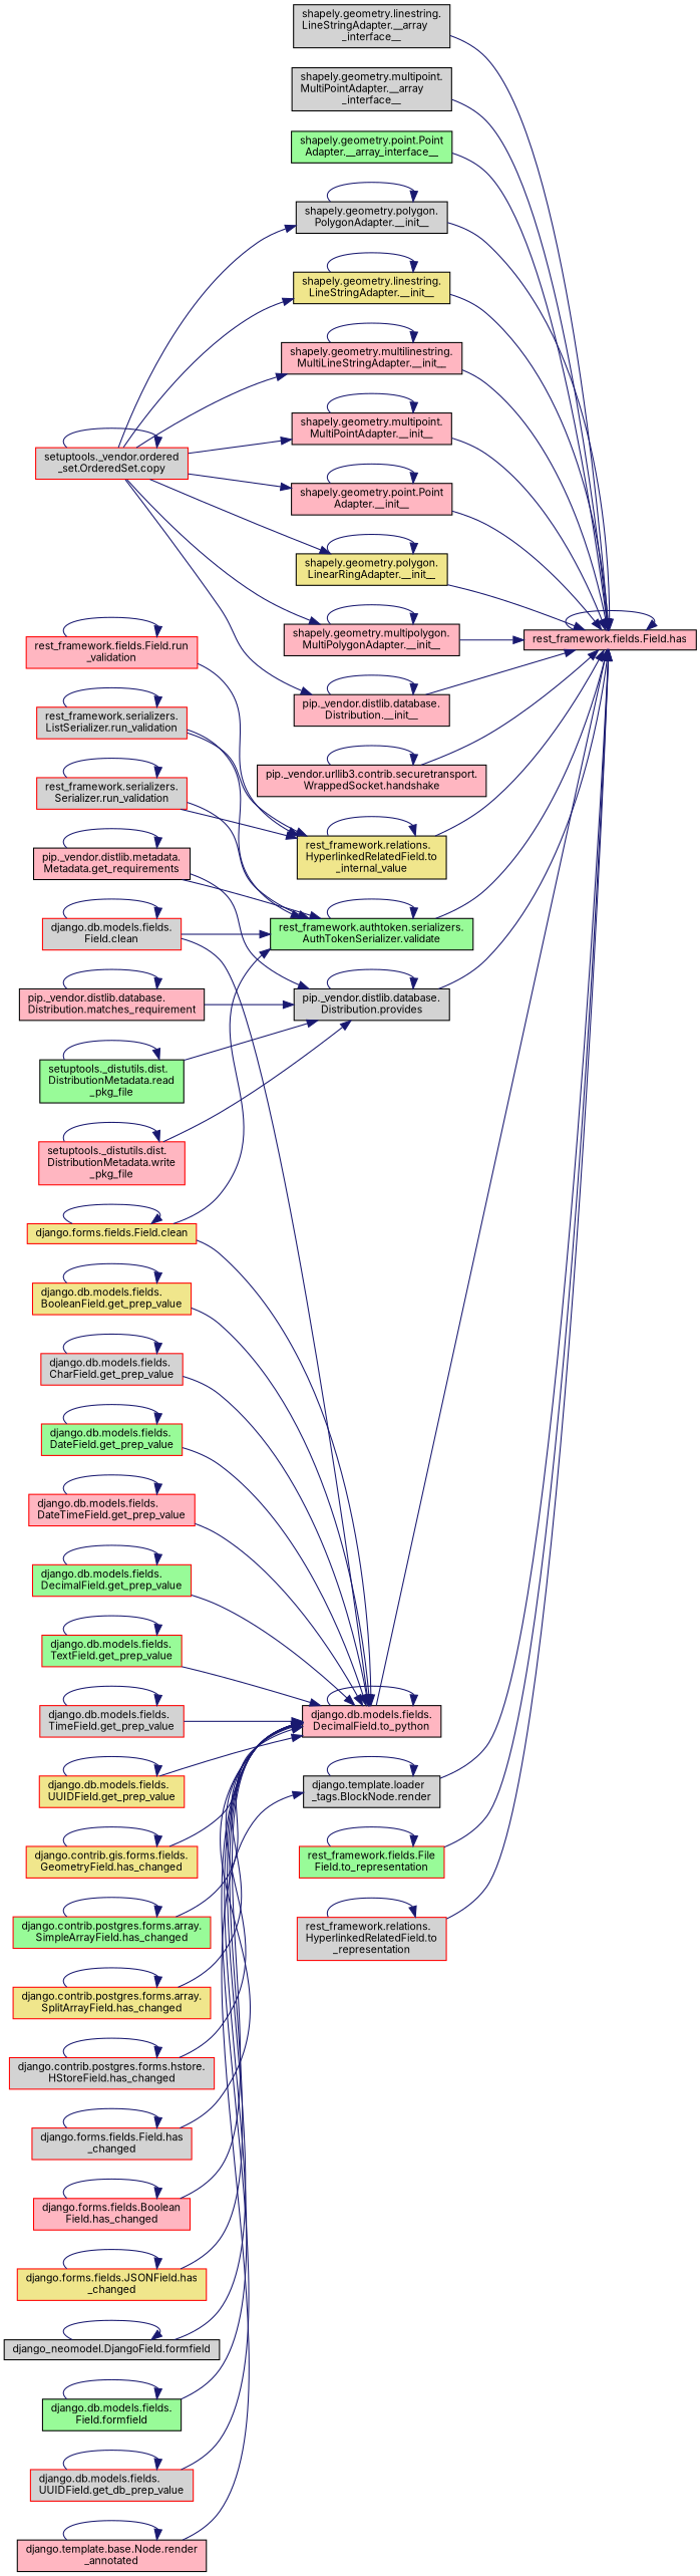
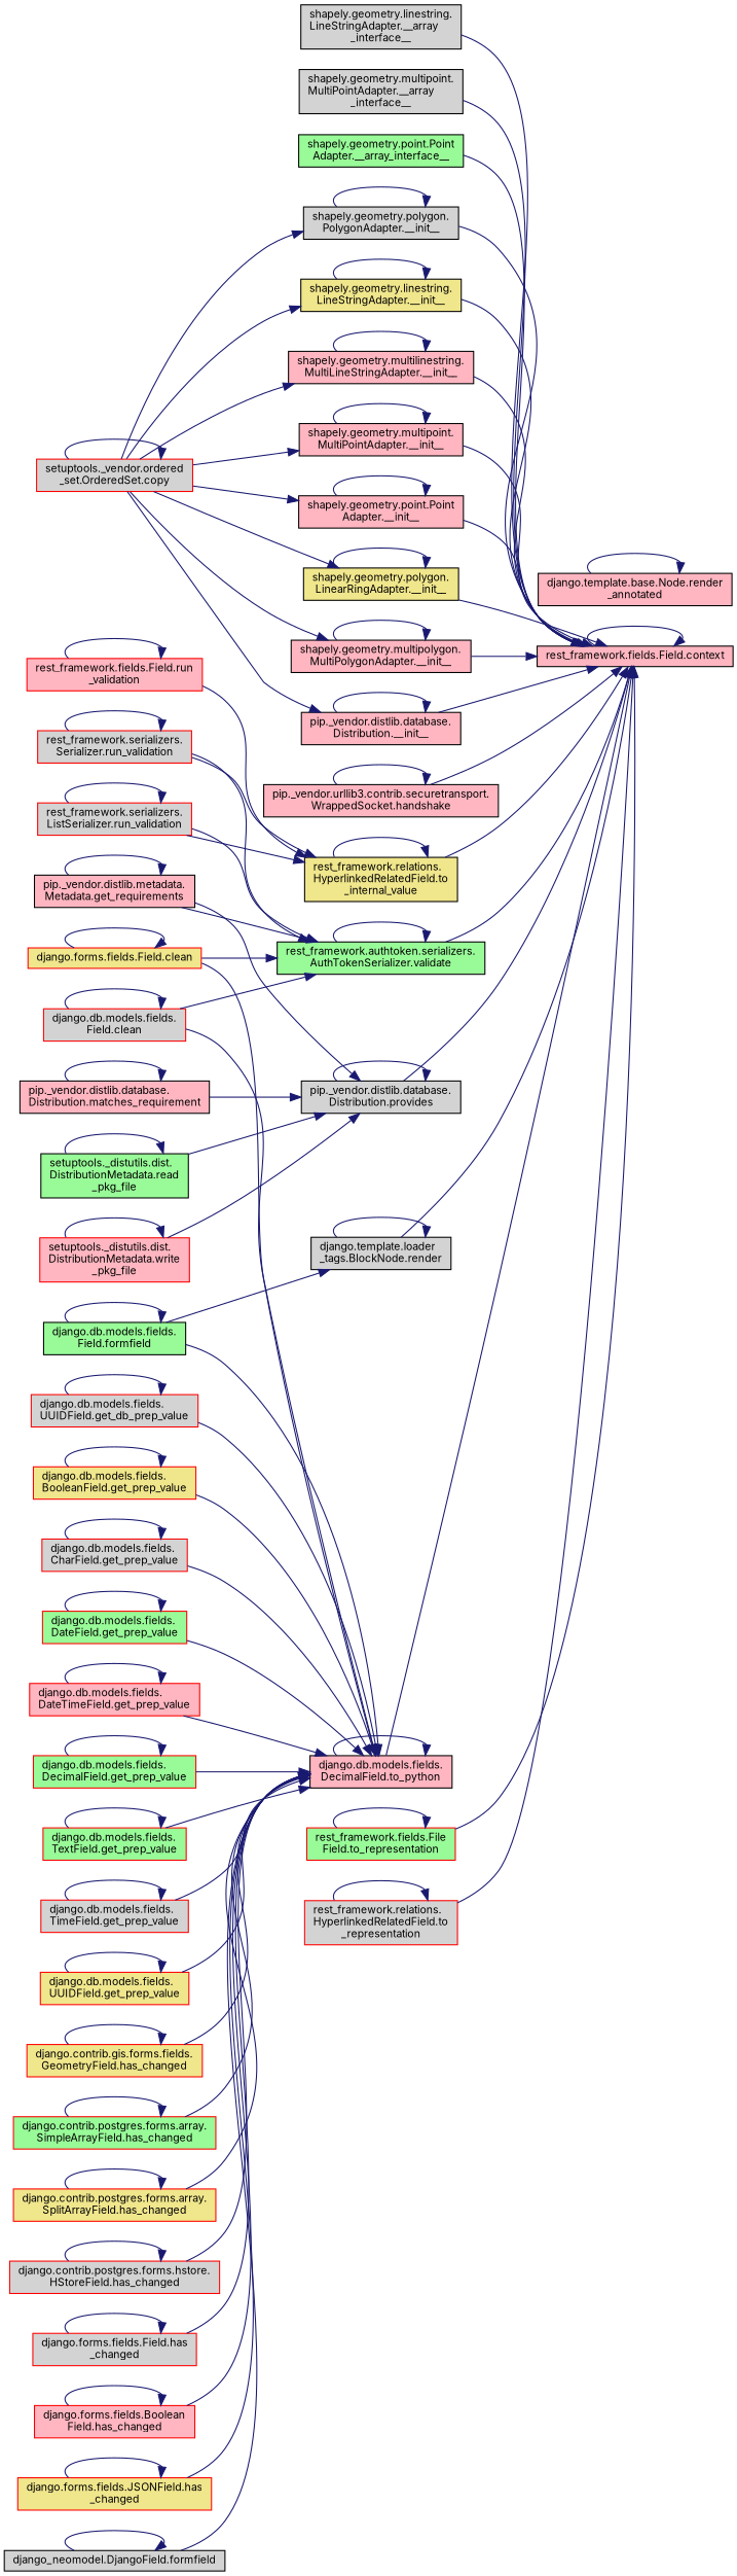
  digraph {
    fontname=Inter
    rankdir=RL
    node [color=red fillcolor=lightgrey fontname=Inter fontsize=10 shape=record style=filled]
    edge [color=midnightblue dir=back fontname=Inter fontsize=10 labelfontname=Helvetica labelfontsize=10 style=solid]
-   n1 [color=black fillcolor=lightpink fontcolor=black height=0.2 label="rest_framework.fields.Field.has" width=0.4]
+   n1 [color=black fillcolor=lightpink fontcolor=black height=0.2 label="rest_framework.fields.Field.context" width=0.4]
    n2 [color=black height=0.2 label="shapely.geometry.linestring.\lLineStringAdapter.__array\l_interface__" width=0.4]
    n3 [color=black height=0.2 label="shapely.geometry.multipoint.\lMultiPointAdapter.__array\l_interface__" width=0.4]
    n4 [color=black fillcolor=palegreen height=0.2 label="shapely.geometry.point.Point\lAdapter.__array_interface__" width=0.4]
    n5 [color=black fillcolor=khaki height=0.2 label="shapely.geometry.linestring.\lLineStringAdapter.__init__" width=0.4]
    n6 [color=black fillcolor=lightpink height=0.2 label="shapely.geometry.multilinestring.\lMultiLineStringAdapter.__init__" width=0.4]
    n7 [color=black fillcolor=lightpink height=0.2 label="shapely.geometry.multipoint.\lMultiPointAdapter.__init__" width=0.4]
    n8 [color=black fillcolor=lightpink height=0.2 label="shapely.geometry.point.Point\lAdapter.__init__" width=0.4]
    n9 [color=black fillcolor=khaki height=0.2 label="shapely.geometry.polygon.\lLinearRingAdapter.__init__" width=0.4]
    n10 [color=black fillcolor=lightpink height=0.2 label="shapely.geometry.multipolygon.\lMultiPolygonAdapter.__init__" width=0.4]
    n11 [color=black fillcolor=lightpink height=0.2 label="pip._vendor.distlib.database.\lDistribution.__init__" width=0.4]
    n12 [color=black height=0.2 label="shapely.geometry.polygon.\lPolygonAdapter.__init__" width=0.4]
    n13 [color=black fillcolor=lightpink height=0.2 label="pip._vendor.urllib3.contrib.securetransport.\lWrappedSocket.handshake" width=0.4]
    n14 [color=black height=0.2 label="pip._vendor.distlib.database.\lDistribution.provides" width=0.4]
    n15 [color=black height=0.2 label="django.template.loader\l_tags.BlockNode.render" width=0.4]
    n16 [color=black fillcolor=khaki height=0.2 label="rest_framework.relations.\lHyperlinkedRelatedField.to\l_internal_value" width=0.4]
    n17 [color=black fillcolor=lightpink height=0.2 label="django.db.models.fields.\lDecimalField.to_python" width=0.4]
    n18 [fillcolor=palegreen height=0.2 label="rest_framework.fields.File\lField.to_representation" width=0.4]
    n19 [height=0.2 label="rest_framework.relations.\lHyperlinkedRelatedField.to\l_representation" width=0.4]
    n20 [color=black fillcolor=palegreen height=0.2 label="rest_framework.authtoken.serializers.\lAuthTokenSerializer.validate" width=0.4]
    n21 [height=0.2 label="setuptools._vendor.ordered\l_set.OrderedSet.copy" width=0.4]
    n22 [color=black fillcolor=lightpink height=0.2 label="pip._vendor.distlib.metadata.\lMetadata.get_requirements" width=0.4]
    n23 [color=black fillcolor=lightpink height=0.2 label="pip._vendor.distlib.database.\lDistribution.matches_requirement" width=0.4]
    n24 [color=black fillcolor=palegreen height=0.2 label="setuptools._distutils.dist.\lDistributionMetadata.read\l_pkg_file" width=0.4]
    n25 [fillcolor=lightpink height=0.2 label="setuptools._distutils.dist.\lDistributionMetadata.write\l_pkg_file" width=0.4]
    n26 [color=black fillcolor=lightpink height=0.2 label="django.template.base.Node.render\l_annotated" width=0.4]
    n27 [fillcolor=lightpink height=0.2 label="rest_framework.fields.Field.run\l_validation" width=0.4]
    n28 [height=0.2 label="rest_framework.serializers.\lSerializer.run_validation" width=0.4]
    n29 [height=0.2 label="rest_framework.serializers.\lListSerializer.run_validation" width=0.4]
    n30 [fillcolor=khaki height=0.2 label="django.forms.fields.Field.clean" width=0.4]
    n31 [height=0.2 label="django.db.models.fields.\lField.clean" width=0.4]
    n32 [color=black height=0.2 label="django_neomodel.DjangoField.formfield" width=0.4]
    n33 [color=black fillcolor=palegreen height=0.2 label="django.db.models.fields.\lField.formfield" width=0.4]
    n34 [height=0.2 label="django.db.models.fields.\lUUIDField.get_db_prep_value" width=0.4]
    n35 [fillcolor=khaki height=0.2 label="django.db.models.fields.\lBooleanField.get_prep_value" width=0.4]
    n36 [height=0.2 label="django.db.models.fields.\lCharField.get_prep_value" width=0.4]
    n37 [fillcolor=palegreen height=0.2 label="django.db.models.fields.\lDateField.get_prep_value" width=0.4]
    n38 [fillcolor=lightpink height=0.2 label="django.db.models.fields.\lDateTimeField.get_prep_value" width=0.4]
    n39 [fillcolor=palegreen height=0.2 label="django.db.models.fields.\lDecimalField.get_prep_value" width=0.4]
    n40 [fillcolor=palegreen height=0.2 label="django.db.models.fields.\lTextField.get_prep_value" width=0.4]
    n41 [height=0.2 label="django.db.models.fields.\lTimeField.get_prep_value" width=0.4]
    n42 [fillcolor=khaki height=0.2 label="django.db.models.fields.\lUUIDField.get_prep_value" width=0.4]
    n43 [fillcolor=khaki height=0.2 label="django.contrib.gis.forms.fields.\lGeometryField.has_changed" width=0.4]
    n44 [fillcolor=palegreen height=0.2 label="django.contrib.postgres.forms.array.\lSimpleArrayField.has_changed" width=0.4]
    n45 [fillcolor=khaki height=0.2 label="django.contrib.postgres.forms.array.\lSplitArrayField.has_changed" width=0.4]
    n46 [height=0.2 label="django.contrib.postgres.forms.hstore.\lHStoreField.has_changed" width=0.4]
    n47 [height=0.2 label="django.forms.fields.Field.has\l_changed" width=0.4]
    n48 [fillcolor=lightpink height=0.2 label="django.forms.fields.Boolean\lField.has_changed" width=0.4]
    n49 [fillcolor=khaki height=0.2 label="django.forms.fields.JSONField.has\l_changed" width=0.4]
    n1 -> n1
    n1 -> n2
    n1 -> n3
    n1 -> n4
    n1 -> n5
    n1 -> n6
    n1 -> n7
    n1 -> n8
    n1 -> n9
    n1 -> n10
    n1 -> n11
    n1 -> n12
    n1 -> n13
    n1 -> n14
    n1 -> n15
    n1 -> n16
    n1 -> n17
    n1 -> n18
    n1 -> n19
    n1 -> n20
    n5 -> n5
    n5 -> n21
    n6 -> n6
    n6 -> n21
    n7 -> n7
    n7 -> n21
    n8 -> n8
    n8 -> n21
    n9 -> n9
    n9 -> n21
    n10 -> n10
    n10 -> n21
    n11 -> n11
    n11 -> n21
    n12 -> n12
    n12 -> n21
    n13 -> n13
    n14 -> n14
    n14 -> n22
    n14 -> n23
    n14 -> n24
    n14 -> n25
    n15 -> n15
-   n15 -> n26
+   n15 -> n33
    n16 -> n16
    n16 -> n27
    n16 -> n28
    n16 -> n29
    n17 -> n17
    n17 -> n30
    n17 -> n31
    n17 -> n32
    n17 -> n33
    n17 -> n34
    n17 -> n35
    n17 -> n36
    n17 -> n37
    n17 -> n38
    n17 -> n39
    n17 -> n40
    n17 -> n41
    n17 -> n42
    n17 -> n43
    n17 -> n44
    n17 -> n45
    n17 -> n46
    n17 -> n47
    n17 -> n48
    n17 -> n49
    n18 -> n18
    n19 -> n19
    n20 -> n20
    n20 -> n22
    n20 -> n28
    n20 -> n29
    n20 -> n30
    n20 -> n31
    n21 -> n21
    n22 -> n22
    n23 -> n23
    n24 -> n24
    n25 -> n25
    n26 -> n26
    n27 -> n27
    n28 -> n28
    n29 -> n29
    n30 -> n30
    n31 -> n31
    n32 -> n32
    n33 -> n33
    n34 -> n34
    n35 -> n35
    n36 -> n36
    n37 -> n37
    n38 -> n38
    n39 -> n39
    n40 -> n40
    n41 -> n41
    n42 -> n42
    n43 -> n43
    n44 -> n44
    n45 -> n45
    n46 -> n46
    n47 -> n47
    n48 -> n48
    n49 -> n49
  }
